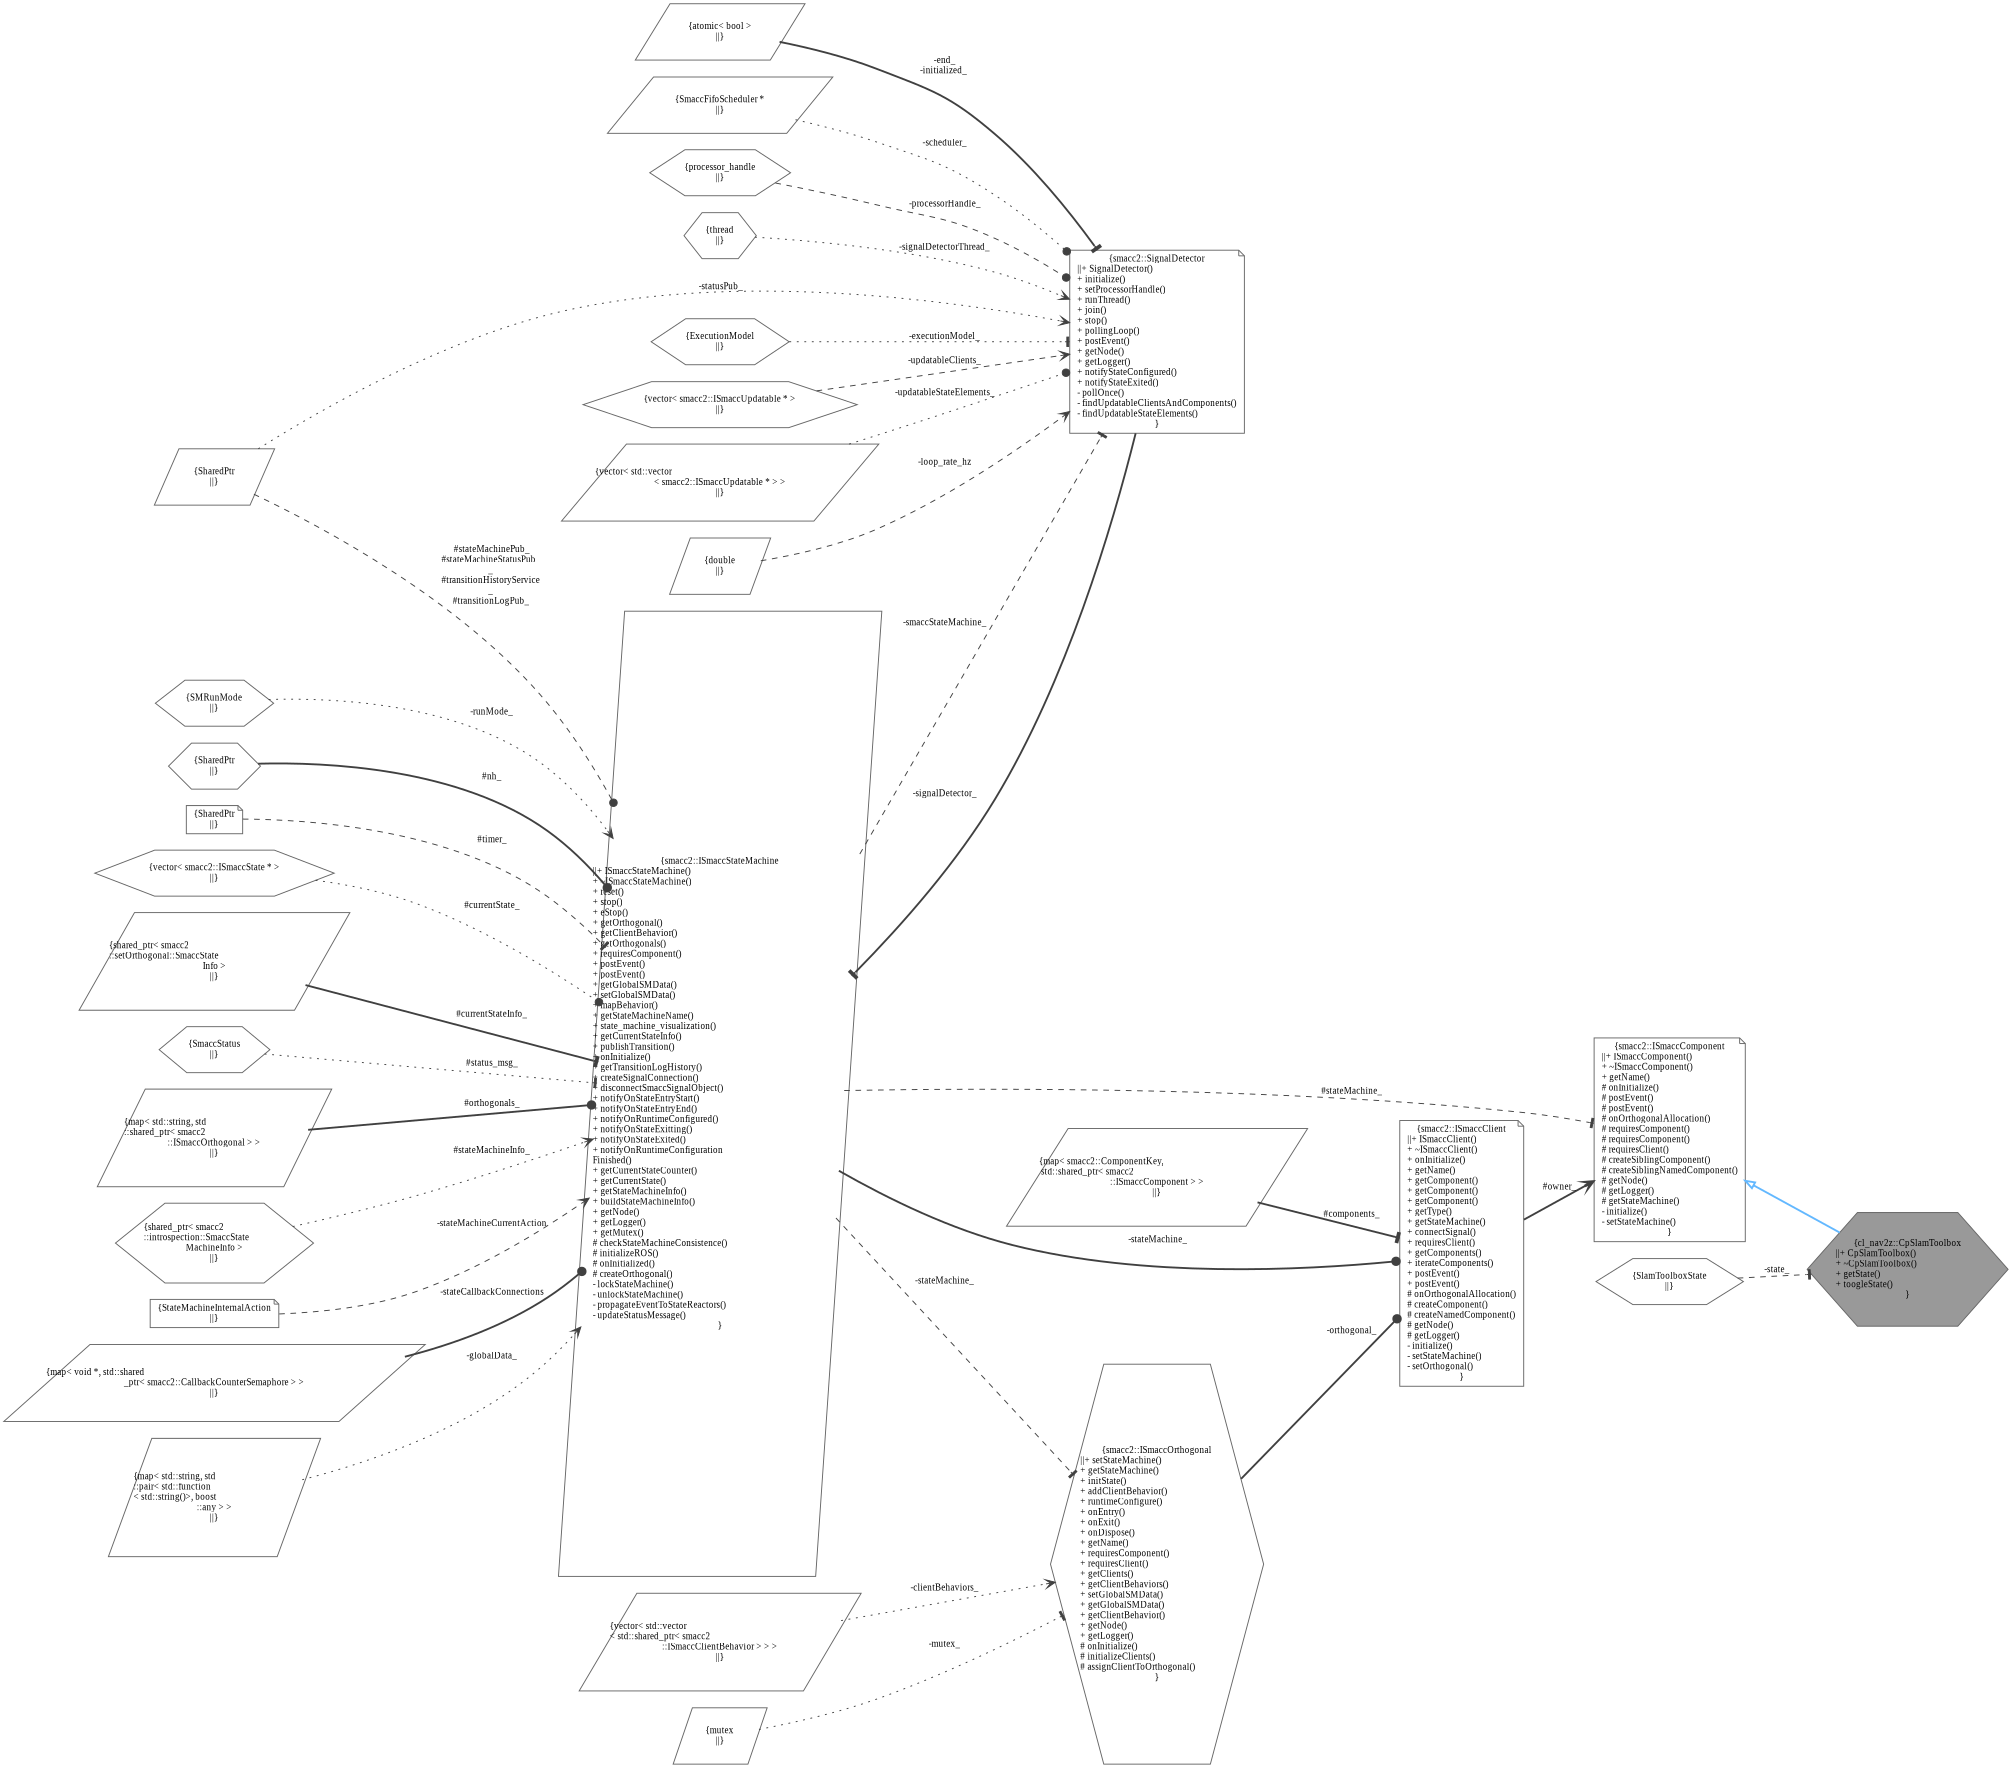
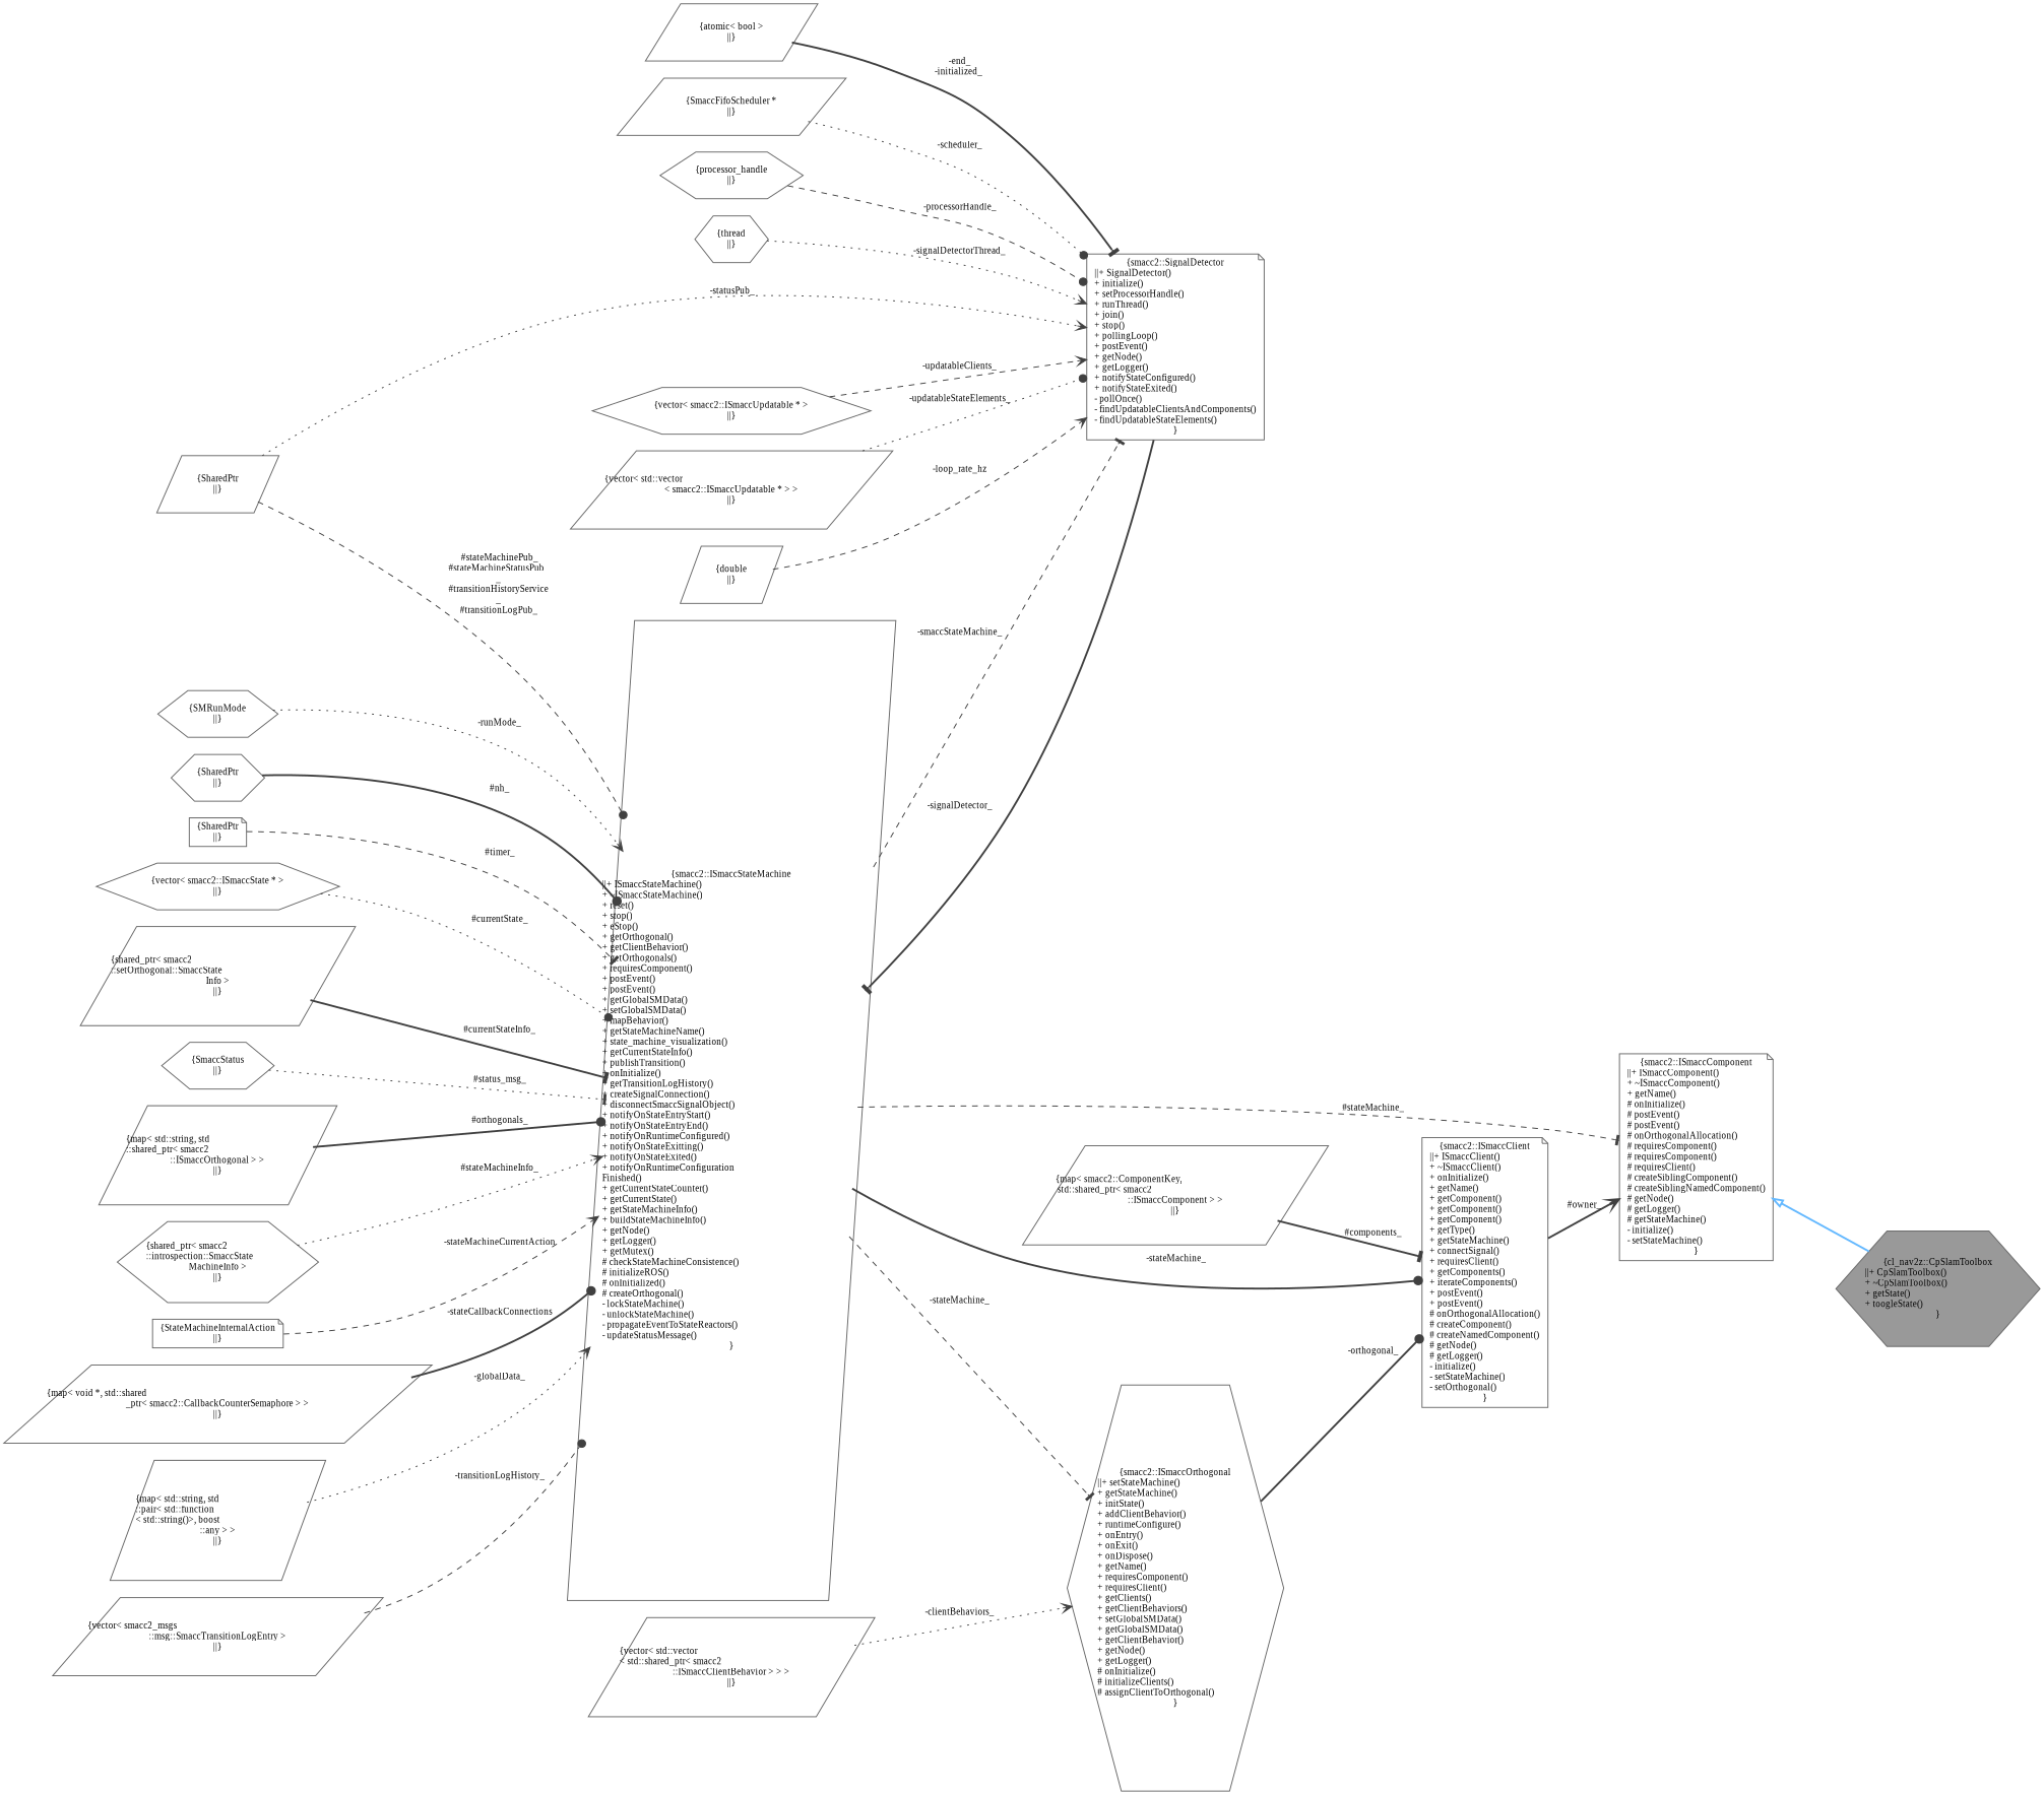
  digraph {
    fontname="Liberation Serif"
    rankdir=LR
    node [color=gray40 fillcolor=white fontname="Liberation Serif" fontsize=10 shape=parallelogram style=filled]
    edge [color=grey25 fontname="Liberation Serif" fontsize=10 labelfontname=Helvetica labelfontsize=10 style=dotted arrowhead=tee]
    n1 [fillcolor=grey60 fontcolor=black height=0.2 label="{cl_nav2z::CpSlamToolbox\n||+ CpSlamToolbox()\l+ ~CpSlamToolbox()\l+ getState()\l+ toogleState()\l}" shape=hexagon width=0.4]
    n2 [height=0.2 label="{smacc2::ISmaccComponent\n||+ ISmaccComponent()\l+ ~ISmaccComponent()\l+ getName()\l# onInitialize()\l# postEvent()\l# postEvent()\l# onOrthogonalAllocation()\l# requiresComponent()\l# requiresComponent()\l# requiresClient()\l# createSiblingComponent()\l# createSiblingNamedComponent()\l# getNode()\l# getLogger()\l# getStateMachine()\l- initialize()\l- setStateMachine()\l}" shape=note width=0.4]
    n3 [height=0.2 label="{smacc2::ISmaccStateMachine\n||+ ISmaccStateMachine()\l+ ~ISmaccStateMachine()\l+ reset()\l+ stop()\l+ eStop()\l+ getOrthogonal()\l+ getClientBehavior()\l+ getOrthogonals()\l+ requiresComponent()\l+ postEvent()\l+ postEvent()\l+ getGlobalSMData()\l+ setGlobalSMData()\l+ mapBehavior()\l+ getStateMachineName()\l+ state_machine_visualization()\l+ getCurrentStateInfo()\l+ publishTransition()\l+ onInitialize()\l+ getTransitionLogHistory()\l+ createSignalConnection()\l+ disconnectSmaccSignalObject()\l+ notifyOnStateEntryStart()\l+ notifyOnStateEntryEnd()\l+ notifyOnRuntimeConfigured()\l+ notifyOnStateExitting()\l+ notifyOnStateExited()\l+ notifyOnRuntimeConfiguration\lFinished()\l+ getCurrentStateCounter()\l+ getCurrentState()\l+ getStateMachineInfo()\l+ buildStateMachineInfo()\l+ getNode()\l+ getLogger()\l+ getMutex()\l# checkStateMachineConsistence()\l# initializeROS()\l# onInitialized()\l# createOrthogonal()\l- lockStateMachine()\l- unlockStateMachine()\l- propagateEventToStateReactors()\l- updateStatusMessage()\l}" width=0.4]
    n4 [height=0.2 label="{smacc2::SignalDetector\n||+ SignalDetector()\l+ initialize()\l+ setProcessorHandle()\l+ runThread()\l+ join()\l+ stop()\l+ pollingLoop()\l+ postEvent()\l+ getNode()\l+ getLogger()\l+ notifyStateConfigured()\l+ notifyStateExited()\l- pollOnce()\l- findUpdatableClientsAndComponents()\l- findUpdatableStateElements()\l}" shape=note width=0.4]
    n5 [height=0.2 label="{smacc2::ISmaccClient\n||+ ISmaccClient()\l+ ~ISmaccClient()\l+ onInitialize()\l+ getName()\l+ getComponent()\l+ getComponent()\l+ getComponent()\l+ getType()\l+ getStateMachine()\l+ connectSignal()\l+ requiresClient()\l+ getComponents()\l+ iterateComponents()\l+ postEvent()\l+ postEvent()\l# onOrthogonalAllocation()\l# createComponent()\l# createNamedComponent()\l# getNode()\l# getLogger()\l- initialize()\l- setStateMachine()\l- setOrthogonal()\l}" shape=note width=0.4]
    n6 [height=0.2 label="{smacc2::ISmaccOrthogonal\n||+ setStateMachine()\l+ getStateMachine()\l+ initState()\l+ addClientBehavior()\l+ runtimeConfigure()\l+ onEntry()\l+ onExit()\l+ onDispose()\l+ getName()\l+ requiresComponent()\l+ requiresClient()\l+ getClients()\l+ getClientBehaviors()\l+ setGlobalSMData()\l+ getGlobalSMData()\l+ getClientBehavior()\l+ getNode()\l+ getLogger()\l# onInitialize()\l# initializeClients()\l# assignClientToOrthogonal()\l}" shape=hexagon width=0.4]
    n7 [height=0.2 label="{SharedPtr\n||}" shape=hexagon width=0.4]
    n8 [height=0.2 label="{SharedPtr\n||}" shape=note width=0.4]
    n9 [height=0.2 label="{SharedPtr\n||}" width=0.4]
    n10 [height=0.2 label="{vector\< smacc2::ISmaccState * \>\n||}" shape=hexagon width=0.4]
    n11 [height=0.2 label="{shared_ptr\< smacc2\l::setOrthogonal::SmaccState\lInfo \>\n||}" width=0.4]
    n12 [height=0.2 label="{SmaccStatus\n||}" shape=hexagon width=0.4]
    n13 [height=0.2 label="{map\< std::string, std\l::shared_ptr\< smacc2\l::ISmaccOrthogonal \> \>\n||}" width=0.4]
    n14 [height=0.2 label="{shared_ptr\< smacc2\l::introspection::SmaccState\lMachineInfo \>\n||}" shape=hexagon width=0.4]
    n15 [height=0.2 label="{StateMachineInternalAction\n||}" shape=note width=0.4]
    n16 [height=0.2 label="{map\< void *, std::shared\l_ptr\< smacc2::CallbackCounterSemaphore \> \>\n||}" width=0.4]
    n17 [height=0.2 label="{map\< std::string, std\l::pair\< std::function\l\< std::string()\>, boost\l::any \> \>\n||}" width=0.4]
+   n18 [height=0.2 label="{vector\< smacc2_msgs\l::msg::SmaccTransitionLogEntry \>\n||}" width=0.4]
    n19 [height=0.2 label="{SMRunMode\n||}" shape=hexagon width=0.4]
    n20 [height=0.2 label="{vector\< smacc2::ISmaccUpdatable * \>\n||}" shape=hexagon width=0.4]
    n21 [height=0.2 label="{vector\< std::vector\l\< smacc2::ISmaccUpdatable * \> \>\n||}" width=0.4]
    n22 [height=0.2 label="{double\n||}" width=0.4]
    n23 [height=0.2 label="{atomic\< bool \>\n||}" width=0.4]
    n24 [height=0.2 label="{SmaccFifoScheduler *\n||}" width=0.4]
    n25 [height=0.2 label="{processor_handle\n||}" shape=hexagon width=0.4]
    n26 [height=0.2 label="{thread\n||}" shape=hexagon width=0.4]
-   n27 [height=0.2 label="{ExecutionModel\n||}" shape=hexagon width=0.4]
    n28 [height=0.2 label="{map\< smacc2::ComponentKey,\l std::shared_ptr\< smacc2\l::ISmaccComponent \> \>\n||}" width=0.4]
    n29 [height=0.2 label="{vector\< std::vector\l\< std::shared_ptr\< smacc2\l::ISmaccClientBehavior \> \> \>\n||}" width=0.4]
-   n30 [height=0.2 label="{mutex\n||}" width=0.4]
-   n31 [height=0.2 label="{SlamToolboxState\n||}" shape=hexagon width=0.4]
    n2 -> n1 [arrowtail=onormal color=steelblue1 dir=back style=bold arrowhead=""]
    n3 -> n2 [label=" #stateMachine_" style=dashed]
    n3 -> n4 [label=" -smaccStateMachine_" style=dashed]
    n3 -> n5 [arrowhead=dot label=" -stateMachine_" style=bold]
    n3 -> n6 [label=" -stateMachine_" style=dashed]
    n4 -> n3 [label=" -signalDetector_" style=bold]
    n5 -> n2 [arrowhead=vee label=" #owner_" style=bold]
    n6 -> n5 [arrowhead=dot label=" -orthogonal_" style=bold]
    n7 -> n3 [arrowhead=dot label=" #nh_" style=bold]
    n8 -> n3 [label=" #timer_" style=dashed]
    n9 -> n3 [arrowhead=dot label=" #stateMachinePub_\n#stateMachineStatusPub\l_\n#transitionHistoryService\l_\n#transitionLogPub_" style=dashed]
    n9 -> n4 [arrowhead=vee label=" -statusPub_"]
    n10 -> n3 [arrowhead=dot label=" #currentState_"]
    n11 -> n3 [label=" #currentStateInfo_" style=bold]
    n12 -> n3 [label=" #status_msg_"]
    n13 -> n3 [arrowhead=dot label=" #orthogonals_" style=bold]
    n14 -> n3 [arrowhead=vee label=" #stateMachineInfo_"]
    n15 -> n3 [arrowhead=vee label=" -stateMachineCurrentAction" style=dashed]
    n16 -> n3 [arrowhead=dot label=" -stateCallbackConnections" style=bold]
    n17 -> n3 [arrowhead=vee label=" -globalData_"]
+   n18 -> n3 [arrowhead=dot label=" -transitionLogHistory_" style=dashed]
    n19 -> n3 [arrowhead=vee label=" -runMode_"]
    n20 -> n4 [arrowhead=vee label=" -updatableClients_" style=dashed]
    n21 -> n4 [arrowhead=dot label=" -updatableStateElements_"]
    n22 -> n4 [arrowhead=vee label=" -loop_rate_hz" style=dashed]
    n23 -> n4 [label=" -end_\n-initialized_" style=bold]
    n24 -> n4 [arrowhead=dot label=" -scheduler_"]
    n25 -> n4 [arrowhead=dot label=" -processorHandle_" style=dashed]
    n26 -> n4 [arrowhead=vee label=" -signalDetectorThread_"]
-   n27 -> n4 [label=" -executionModel_"]
    n28 -> n5 [label=" #components_" style=bold]
    n29 -> n6 [arrowhead=vee label=" -clientBehaviors_"]
-   n30 -> n6 [label=" -mutex_"]
-   n31 -> n1 [label=" -state_" style=dashed]
  }
